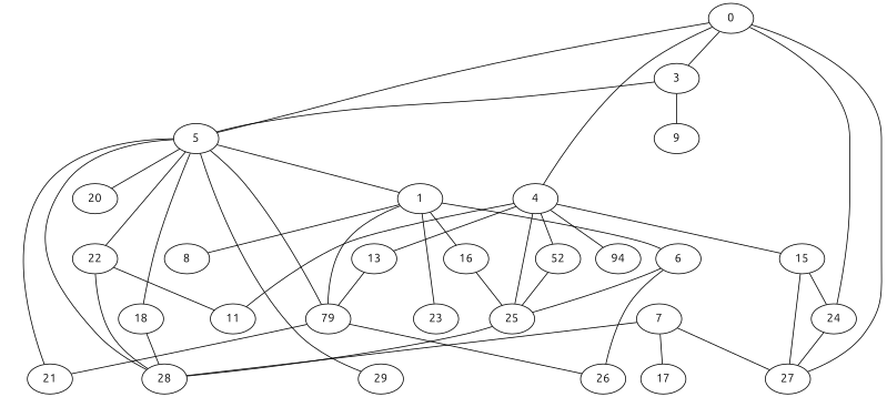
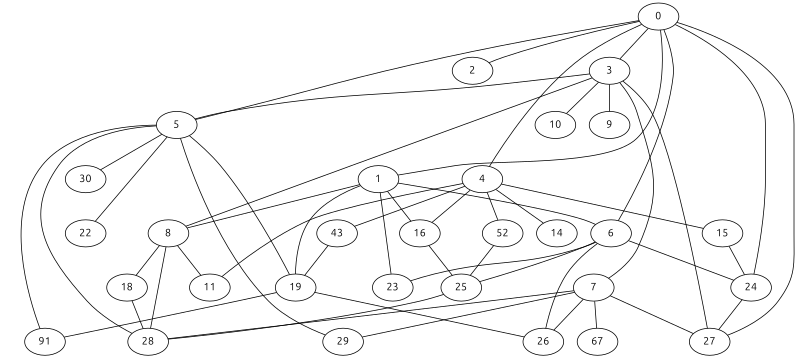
  graph {
    fontname=Ubuntu
    node [fontname=Ubuntu]
    edge [fontname=Ubuntu]
    0
    1
+   2
    3
    4
    5
    6
    27
    24
    16
    23
-   19 [label=79]
+   19
    8
+   10
    9
    7
    11
    n18 [label=52]
-   13
-   14 [label=94]
+   13 [label=43]
+   14
    15
    18
-   20
-   21
+   20 [label=30]
+   21 [label=91]
    22
    29
    28
    25
    26
-   17
-   5 -- 1
+   17 [label=67]
+   0 -- 1
+   0 -- 2
    0 -- 3
    0 -- 4
    0 -- 5
+   0 -- 6
    0 -- 27
    0 -- 24
    1 -- 6
    1 -- 16
    1 -- 23
    1 -- 19
    1 -- 8
    3 -- 5
-   15 -- 27
+   3 -- 27
+   3 -- 8
+   3 -- 10
    3 -- 9
-   4 -- 25
+   3 -- 7
+   4 -- 16
    4 -- 11
    4 -- n18
    4 -- 13
    4 -- 14
    4 -- 15
    5 -- 19
-   5 -- 18
+   8 -- 18
    5 -- 20
    5 -- 21
    5 -- 22
    5 -- 29
    5 -- 28
+   6 -- 24
+   6 -- 23
    6 -- 25
    6 -- 26
    24 -- 27
    16 -- 25
    19 -- 21
    19 -- 26
-   22 -- 11
-   22 -- 28
+   8 -- 11
+   8 -- 28
    7 -- 27
+   7 -- 29
    7 -- 28
+   7 -- 26
    7 -- 17
    n18 -- 25
    13 -- 19
    15 -- 24
    18 -- 28
    25 -- 28
  }
